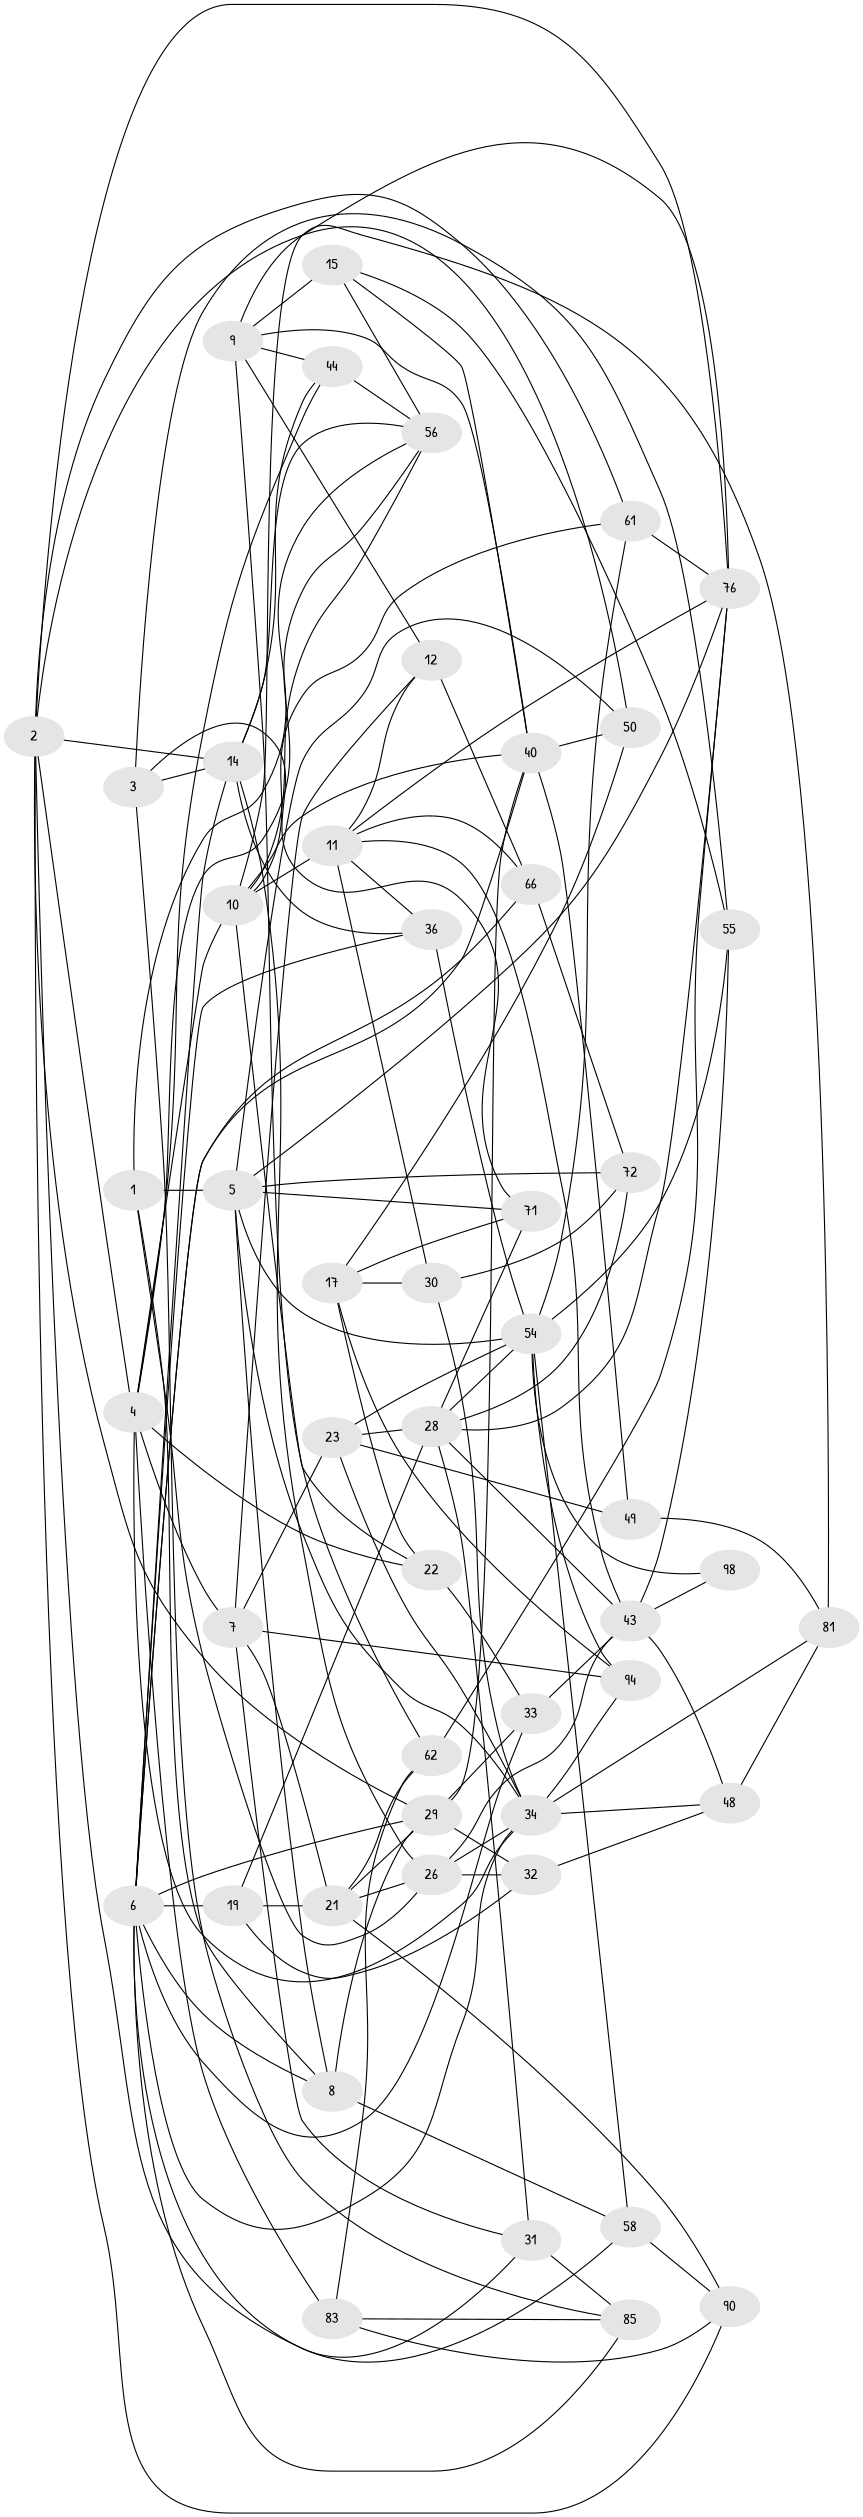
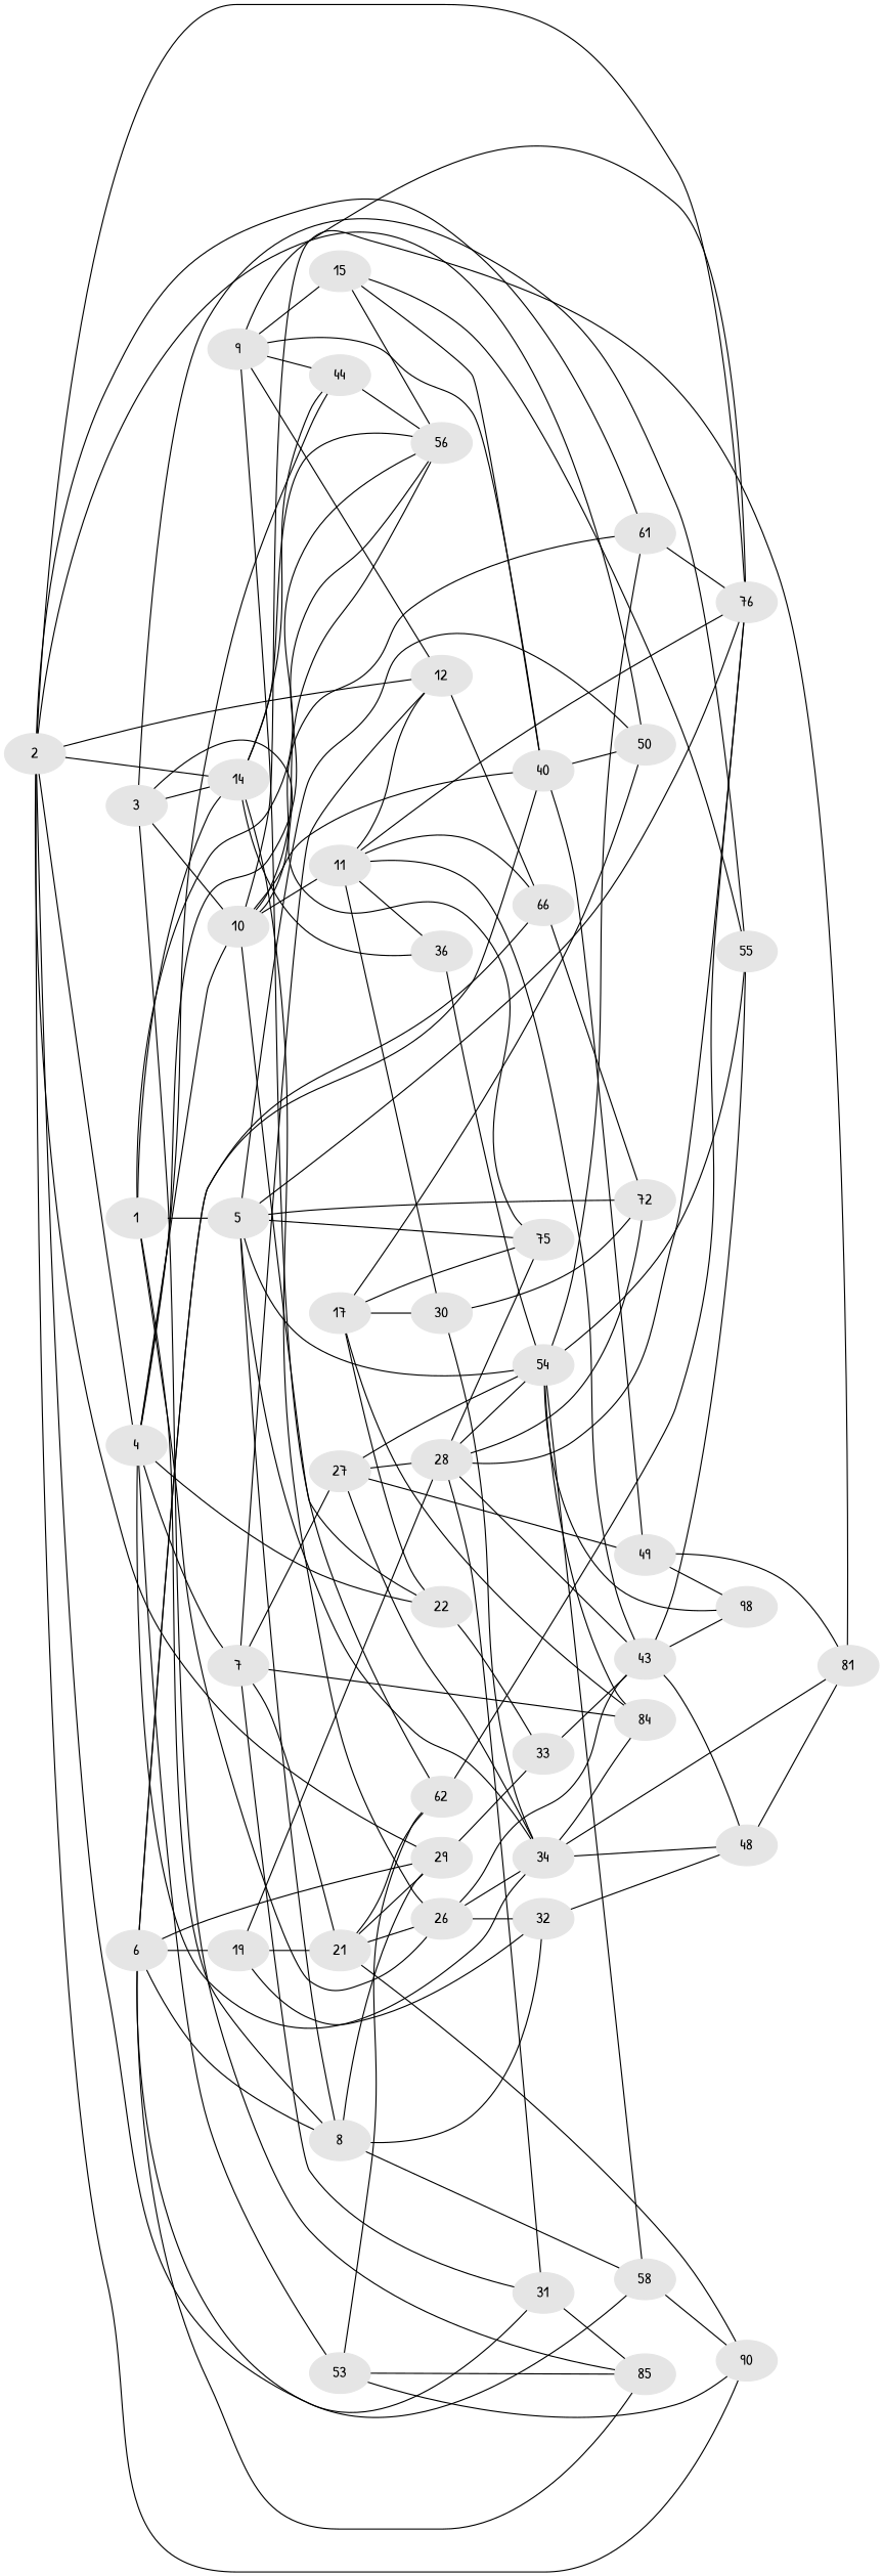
  graph {
    fontname="Patrick Hand"
    rankdir=LR
    node [color=gray90 fontname="Patrick Hand" style=filled]
    edge [fontname="Patrick Hand"]
    5 [super="+89+57"]
    8 [super="+51"]
    50
    76 [super="+94"]
    54 [super="+81+68"]
-   71
+   71 [label=75]
    34 [super="+42+91"]
    72
    1
    26 [super="+64"]
    56 [super="+87"]
    29 [super="+70"]
    58
    43 [super="+74"]
    32
    2 [super="+16"]
    4 [super="+52+20+69"]
    12 [super="+79"]
    14 [super="+41+82+99"]
    31
    61
    90
    10 [super="+35"]
    7 [super="+46"]
    22
    n26 [label=44]
-   53 [label=83]
+   53
    n28 [label=66]
    36
    19 [super="+37"]
    21 [super="+39"]
    28 [super="+47+73"]
    33 [super="+38"]
    40 [super="+86"]
    85
    3 [super="+95"]
    55
    11 [super="+66+44"]
    n39 [label=81]
-   84 [label=94]
+   84
    n41 [label=98]
    6 [super="+23+18+24"]
-   27 [super="+96" label=23]
+   27 [super="+96"]
    30
    17 [super="+25"]
    48
    62
    49
    9 [super="+63"]
    15
    5 -- 8
    5 -- 50
    5 -- 76
    5 -- 54
    5 -- 71
    5 -- 34
    5 -- 72
    8 -- 29 [weight=2]
    8 -- 58
    54 -- 58
    54 -- 61
    54 -- 55
    54 -- 84
    54 -- n41
    34 -- n39
    34 -- 84
    34 -- 48
    1 -- 5
    1 -- 8
    1 -- 26
    1 -- 56
    26 -- 34
    26 -- 43
    26 -- 32
-   29 -- 32
+   8 -- 32
    29 -- 33
-   29 -- 40
    58 -- 90
    43 -- 55
    43 -- n41
    43 -- 48
    32 -- 48
    2 -- 50
    2 -- 76
    2 -- 29
    2 -- 4
+   2 -- 12
    2 -- 14
    2 -- 31
    2 -- 61
    2 -- 90
    4 -- 34
    4 -- 56
    4 -- 10
    4 -- 7
    4 -- 22
    4 -- n26
    4 -- 53
    12 -- n28
    14 -- 26
    14 -- 56
    14 -- n26
    14 -- 36
    31 -- 85
    61 -- 76
    10 -- 56
    10 -- 61
    10 -- 22
    10 -- 40
    10 -- 11
    10 -- n39
    7 -- 12
    7 -- 31
    7 -- 21
    7 -- 84
    7 -- 27
    22 -- 33
    n26 -- 56
    53 -- 90
    53 -- 85
    53 -- 62
    n28 -- 72
    36 -- 54
    19 -- 32
    19 -- 21
    19 -- 28
    21 -- 26
    21 -- 29
    21 -- 90
    21 -- 62
    28 -- 76
    28 -- 54
    28 -- 71
    28 -- 72
    28 -- 43
    28 -- 31
    33 -- 43
    40 -- 50
    40 -- 49
    3 -- 71
    3 -- 14
+   3 -- 10
    3 -- 85
    3 -- 55
    11 -- 76
    11 -- 43
    11 -- 12
    11 -- n28
    11 -- 36
    11 -- 30
    6 -- 8
-   6 -- 34
    6 -- 29
    6 -- 58
-   6 -- 14
+   1 -- 14
    6 -- n28
-   6 -- 36
    6 -- 19 [weight=2]
-   6 -- 33
    6 -- 40
    6 -- 85
    27 -- 54
    27 -- 34 [weight=2]
    27 -- 28
    27 -- 49
    30 -- 34
    30 -- 72
    17 -- 50
    17 -- 71
    17 -- 22
    17 -- 84
    17 -- 30
    48 -- n39
    62 -- 76
    49 -- n39
+   49 -- n41
    9 -- 76
    9 -- 12
    9 -- n26
    9 -- 40
    9 -- 62
    9 -- 15
    15 -- 56
    15 -- 40
    15 -- 55
  }
